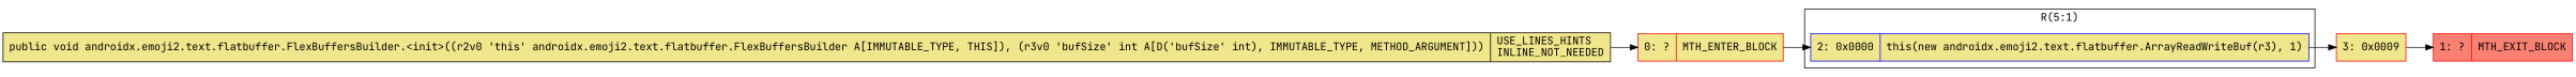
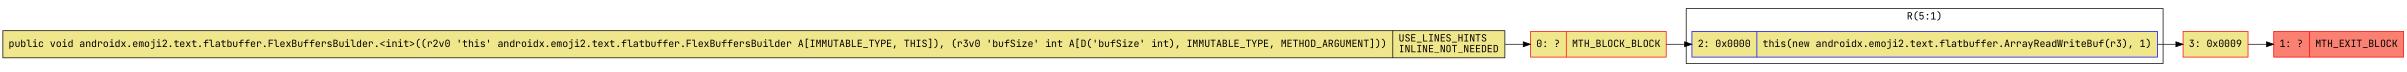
  digraph {
    fontname="JetBrains Mono"
    rankdir=LR
    node [color=red fillcolor=khaki fontname="JetBrains Mono" shape=record style=filled]
    edge [fontname="JetBrains Mono"]
    n1 [color=blue label="{2\:\ 0x0000|this(new androidx.emoji2.text.flatbuffer.ArrayReadWriteBuf(r3), 1)\l}"]
    n2 [label="{3\:\ 0x0009}"]
    n3 [fillcolor=salmon label="{1\:\ ?|MTH_EXIT_BLOCK\l}"]
-   n4 [label="{0\:\ ?|MTH_ENTER_BLOCK\l}"]
+   n4 [label="{0\:\ ?|MTH_BLOCK_BLOCK\l}"]
    n5 [label="{public void androidx.emoji2.text.flatbuffer.FlexBuffersBuilder.\<init\>((r2v0 'this' androidx.emoji2.text.flatbuffer.FlexBuffersBuilder A[IMMUTABLE_TYPE, THIS]), (r3v0 'bufSize' int A[D('bufSize' int), IMMUTABLE_TYPE, METHOD_ARGUMENT]))  | USE_LINES_HINTS\lINLINE_NOT_NEEDED\l}" color=""]
    subgraph cluster_1 {
      label="R(5:1)"
      n1
    }
    n1 -> n2
    n2 -> n3
    n4 -> n1
    n5 -> n4
  }
